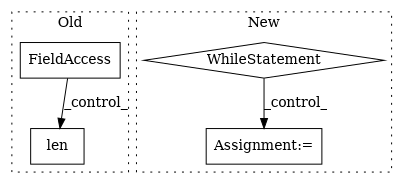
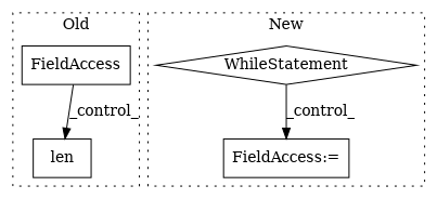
  digraph {
    node [shape=box]
    n1 [a=32 l="4,1" label=len s="11352,11375"]
    n2 [a=22 l=19 label=FieldAccess s=11356]
    n3 [a=61 l="7,2" label=WhileStatement s="11233,11304" shape=diamond]
-   n4 [a=7 l=1 label="Assignment:=" s=11331]
+   n4 [a=7 l=1 label="FieldAccess:=" s=11331]
    subgraph cluster_1 {
      label=Old
      style=dotted
      n1
      n2
    }
    subgraph cluster_2 {
      label=New
      style=dotted
      n3
      n4
    }
    n2 -> n1 [label=_control_]
    n3 -> n4 [label=_control_]
  }
